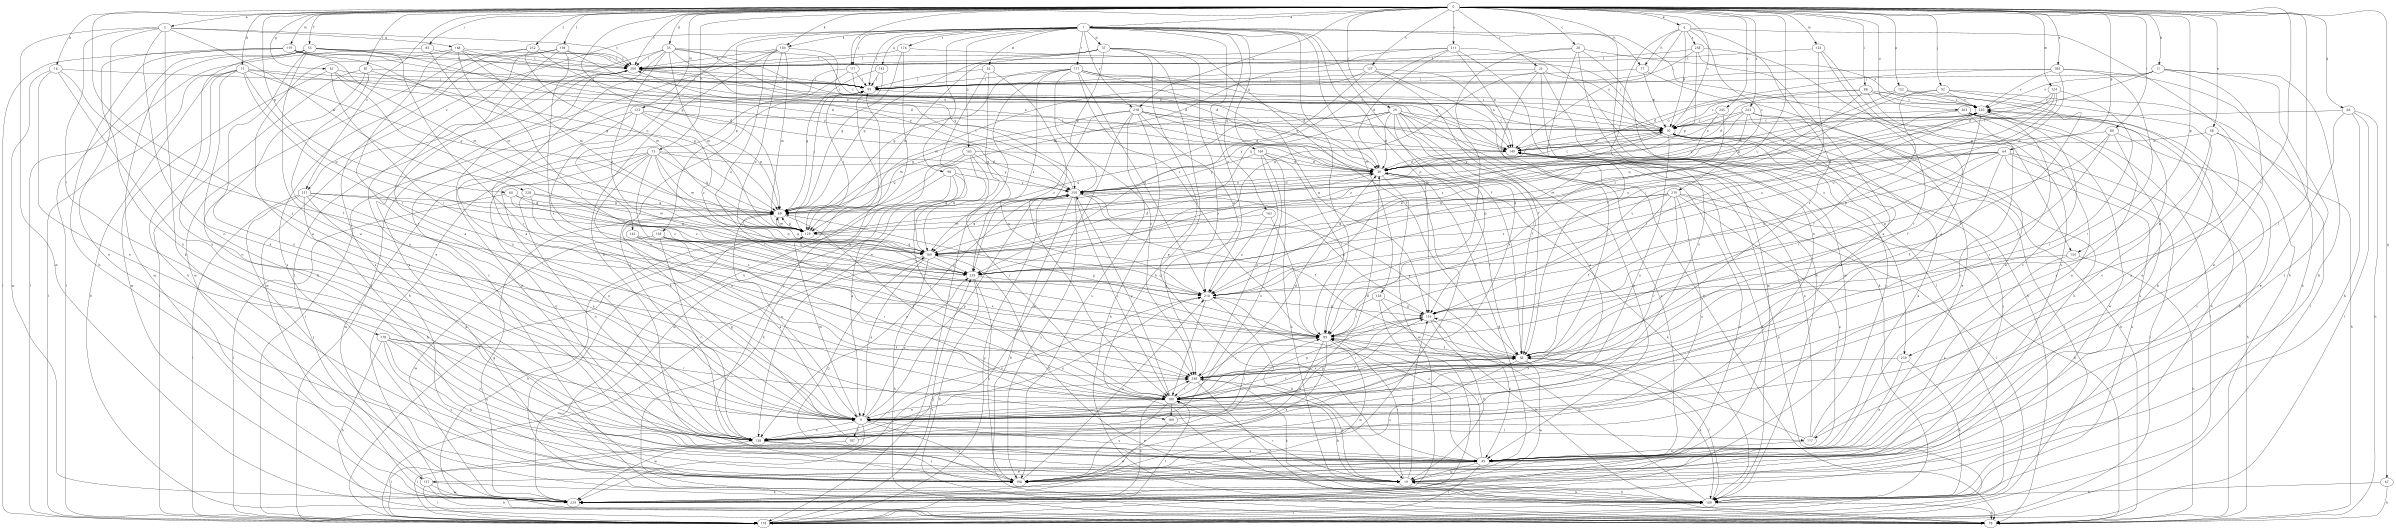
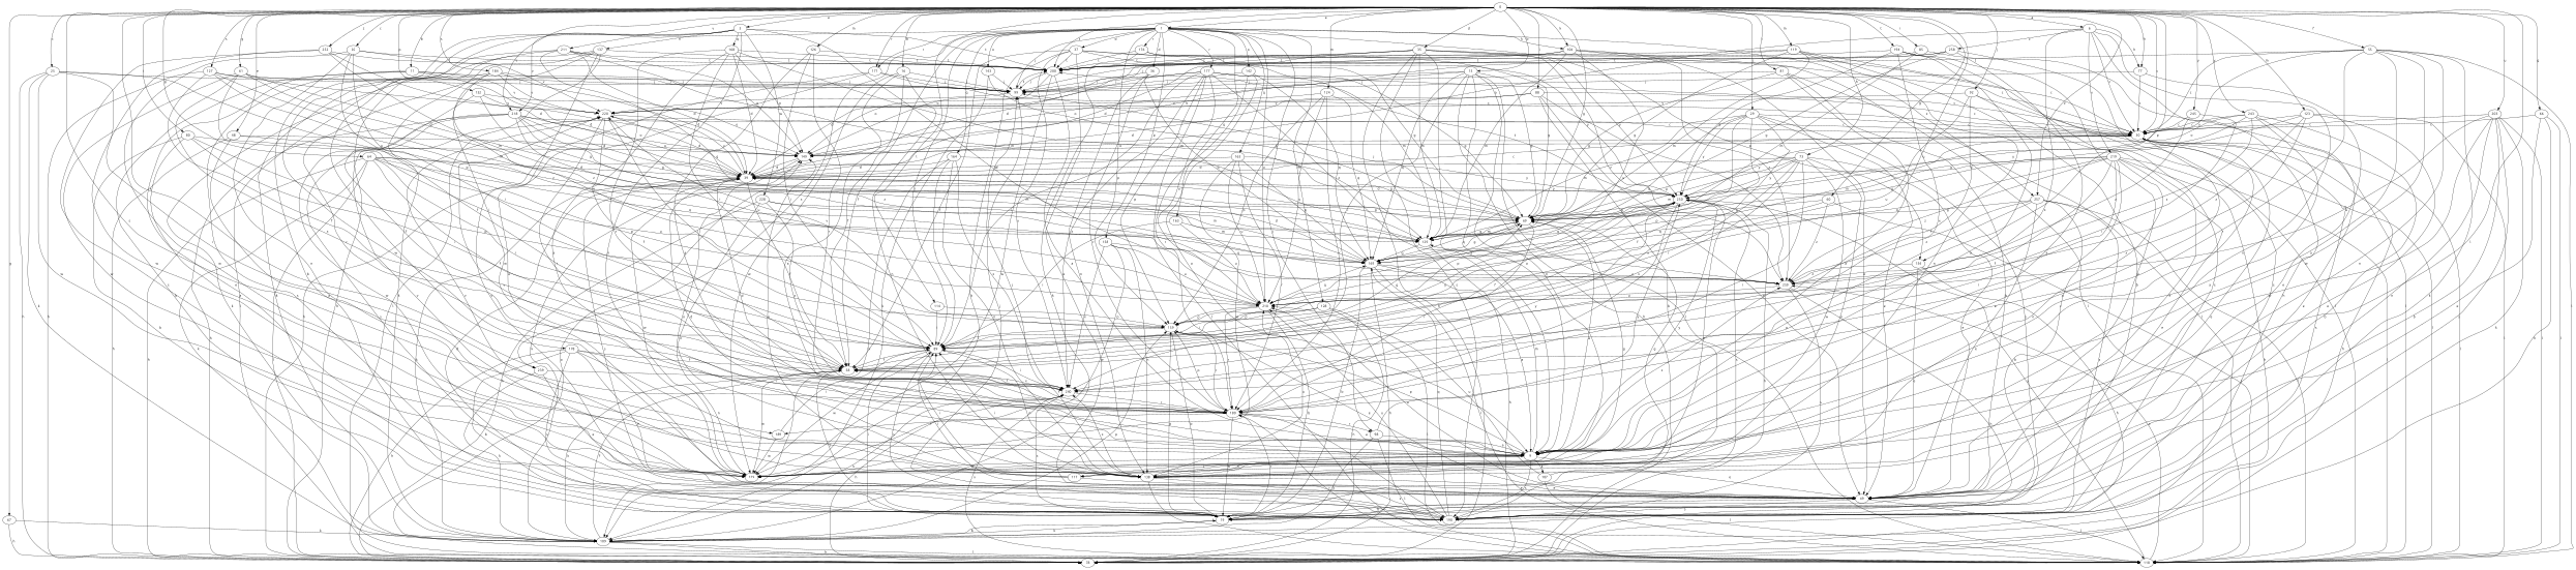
  strict digraph {
    fontname=Ubuntu
    node [fontname=Ubuntu]
    edge [fontname=Ubuntu]
    0
    1
    5
    6
    11
    15
    16
    20
    25
    29
    30
    35
    48
    55
    60
    61
    64
    66
    67
    69
    73
    77
    80
    81
    85
    88
    92
    104
+   114
    117
    119
    123
    124
    126
    152
    154
    171
    184
    n39 [label=127]
    189
    194
    200
    203
    210
    211
    218
    239
    243
    245
    252
    257
    36
    37
    58
    89
    98
    99
    128
    142
    143
    158
    159
    163
    164
    165
    176
    177
    19
    137
    138
    168
    178
    228
    229
    78
    149
    219
    240
    258
    39
    49
    190
    220
    9
    118
    169
    109
    180
    129
    250
    259
    107
    0 -> 1 [label=a]
    0 -> 5 [label=a]
    0 -> 6 [label=a]
    0 -> 11 [label=b]
    0 -> 15 [label=b]
    0 -> 16 [label=b]
    0 -> 20 [label=c]
    0 -> 25 [label=c]
    0 -> 29 [label=c]
    0 -> 30 [label=c]
    0 -> 35 [label=d]
    0 -> 48 [label=e]
    0 -> 55 [label=f]
    0 -> 60 [label=g]
    0 -> 61 [label=g]
    0 -> 64 [label=g]
    0 -> 66 [label=g]
    0 -> 67 [label=g]
    0 -> 69 [label=g]
    0 -> 73 [label=h]
    0 -> 77 [label=h]
    0 -> 80 [label=i]
    0 -> 81 [label=i]
    0 -> 85 [label=i]
    0 -> 88 [label=i]
    0 -> 92 [label=j]
    0 -> 104 [label=k]
+   0 -> 114 [label=l]
    0 -> 117 [label=l]
    0 -> 119 [label=m]
    0 -> 123 [label=m]
    0 -> 124 [label=m]
    0 -> 126 [label=m]
    0 -> 152 [label=p]
    0 -> 154 [label=p]
    0 -> 171 [label=r]
    0 -> 184 [label=s]
    0 -> n39 [label=s]
    0 -> 189 [label=s]
    0 -> 194 [label=t]
    0 -> 200 [label=t]
    0 -> 203 [label=u]
    0 -> 210 [label=u]
    0 -> 211 [label=v]
    0 -> 218 [label=v]
    0 -> 239 [label=x]
    0 -> 243 [label=y]
    0 -> 245 [label=y]
    0 -> 252 [label=z]
    0 -> 257 [label=z]
    1 -> 104 [label=k]
    1 -> 154 [label=p]
    1 -> 171 [label=r]
    1 -> 210 [label=u]
    1 -> 218 [label=v]
    1 -> 239 [label=x]
    1 -> 257 [label=z]
    1 -> 36 [label=d]
    1 -> 37 [label=d]
    1 -> 58 [label=f]
    1 -> 89 [label=i]
    1 -> 98 [label=j]
    1 -> 99 [label=j]
    1 -> 128 [label=m]
    1 -> 142 [label=o]
    1 -> 143 [label=o]
    1 -> 158 [label=p]
    1 -> 159 [label=p]
    1 -> 163 [label=q]
    1 -> 164 [label=q]
    1 -> 165 [label=q]
    1 -> 176 [label=r]
    1 -> 177 [label=r]
    5 -> 200 [label=t]
+   5 -> 210 [label=u]
    5 -> 19 [label=b]
    5 -> 137 [label=n]
    5 -> 138 [label=n]
    5 -> 168 [label=q]
    5 -> 178 [label=r]
    5 -> 228 [label=w]
    5 -> 229 [label=w]
    6 -> 30 [label=c]
    6 -> 77 [label=h]
    6 -> 138 [label=n]
    6 -> 78 [label=h]
    6 -> 149 [label=o]
    6 -> 219 [label=v]
    6 -> 240 [label=x]
    6 -> 258 [label=z]
    11 -> 99 [label=j]
    11 -> 19 [label=b]
    11 -> 39 [label=d]
    11 -> 49 [label=e]
    11 -> 190 [label=s]
    11 -> 220 [label=v]
    15 -> 69 [label=g]
    15 -> 89 [label=i]
    15 -> 99 [label=j]
    15 -> 138 [label=n]
    15 -> 78 [label=h]
    15 -> 149 [label=o]
    15 -> 9 [label=a]
    15 -> 118 [label=l]
    15 -> 169 [label=q]
    16 -> 58 [label=f]
    16 -> 99 [label=j]
    16 -> 138 [label=n]
    16 -> 229 [label=w]
    16 -> 9 [label=a]
    20 -> 200 [label=t]
    20 -> 58 [label=f]
    20 -> 89 [label=i]
    20 -> 138 [label=n]
    20 -> 229 [label=w]
    20 -> 220 [label=v]
    25 -> 99 [label=j]
    25 -> 229 [label=w]
    25 -> 78 [label=h]
    25 -> 169 [label=q]
    25 -> 109 [label=k]
    25 -> 180 [label=r]
    29 -> 30 [label=c]
    29 -> 58 [label=f]
    29 -> 159 [label=p]
    29 -> 240 [label=x]
    29 -> 49 [label=e]
    29 -> 190 [label=s]
    29 -> 169 [label=q]
    29 -> 129 [label=m]
    29 -> 250 [label=y]
    30 -> 78 [label=h]
    30 -> 149 [label=o]
    30 -> 49 [label=e]
    30 -> 190 [label=s]
    30 -> 9 [label=a]
    30 -> 118 [label=l]
    30 -> 129 [label=m]
    30 -> 250 [label=y]
    35 -> 30 [label=c]
    35 -> 200 [label=t]
+   35 -> 78 [label=h]
    35 -> 149 [label=o]
    35 -> 39 [label=d]
    35 -> 190 [label=s]
    35 -> 9 [label=a]
    35 -> 129 [label=m]
    35 -> 250 [label=y]
    35 -> 259 [label=z]
    48 -> 159 [label=p]
    48 -> 78 [label=h]
    48 -> 149 [label=o]
    48 -> 9 [label=a]
    55 -> 30 [label=c]
    55 -> 200 [label=t]
    55 -> 138 [label=n]
    55 -> 229 [label=w]
    55 -> 9 [label=a]
    55 -> 118 [label=l]
    55 -> 109 [label=k]
    55 -> 180 [label=r]
    55 -> 250 [label=y]
    60 -> 69 [label=g]
    60 -> 118 [label=l]
    60 -> 169 [label=q]
    60 -> 259 [label=z]
    61 -> 89 [label=i]
    61 -> 99 [label=j]
    61 -> 229 [label=w]
+   61 -> 240 [label=x]
    61 -> 39 [label=d]
    61 -> 259 [label=z]
    64 -> 210 [label=u]
    64 -> 58 [label=f]
    64 -> 89 [label=i]
    64 -> 78 [label=h]
    64 -> 39 [label=d]
    64 -> 118 [label=l]
    64 -> 169 [label=q]
    64 -> 109 [label=k]
    64 -> 129 [label=m]
    66 -> 30 [label=c]
-   66 -> 19 [label=b]
+   203 -> 19 [label=b]
    66 -> 78 [label=h]
    66 -> 49 [label=e]
    66 -> 118 [label=l]
    67 -> 78 [label=h]
    67 -> 109 [label=k]
    69 -> 99 [label=j]
    69 -> 9 [label=a]
    69 -> 169 [label=q]
    69 -> 180 [label=r]
    69 -> 129 [label=m]
    73 -> 69 [label=g]
    73 -> 89 [label=i]
    73 -> 138 [label=n]
    73 -> 229 [label=w]
    73 -> 240 [label=x]
    73 -> 39 [label=d]
    73 -> 49 [label=e]
    73 -> 180 [label=r]
    73 -> 129 [label=m]
    73 -> 250 [label=y]
    77 -> 30 [label=c]
    77 -> 99 [label=j]
    77 -> 49 [label=e]
    80 -> 89 [label=i]
    80 -> 159 [label=p]
    80 -> 19 [label=b]
    80 -> 149 [label=o]
    80 -> 9 [label=a]
    81 -> 69 [label=g]
    81 -> 99 [label=j]
    81 -> 19 [label=b]
    81 -> 9 [label=a]
    81 -> 118 [label=l]
    85 -> 200 [label=t]
    85 -> 118 [label=l]
    85 -> 129 [label=m]
    88 -> 30 [label=c]
    88 -> 19 [label=b]
    88 -> 39 [label=d]
    88 -> 49 [label=e]
    88 -> 220 [label=v]
    88 -> 259 [label=z]
    92 -> 210 [label=u]
    92 -> 58 [label=f]
    92 -> 49 [label=e]
    92 -> 220 [label=v]
    92 -> 118 [label=l]
    104 -> 200 [label=t]
    104 -> 210 [label=u]
    104 -> 39 [label=d]
    104 -> 49 [label=e]
    104 -> 118 [label=l]
    104 -> 129 [label=m]
    104 -> 259 [label=z]
+   114 -> 89 [label=i]
+   114 -> 159 [label=p]
    117 -> 30 [label=c]
    117 -> 89 [label=i]
    117 -> 149 [label=o]
    117 -> 49 [label=e]
    117 -> 220 [label=v]
    119 -> 69 [label=g]
    119 -> 200 [label=t]
    119 -> 19 [label=b]
    119 -> 138 [label=n]
    119 -> 149 [label=o]
    119 -> 118 [label=l]
    119 -> 129 [label=m]
    123 -> 30 [label=c]
    123 -> 69 [label=g]
    123 -> 240 [label=x]
    123 -> 49 [label=e]
    123 -> 118 [label=l]
    123 -> 259 [label=z]
    124 -> 210 [label=u]
    124 -> 159 [label=p]
    124 -> 220 [label=v]
    124 -> 169 [label=q]
    124 -> 180 [label=r]
    126 -> 200 [label=t]
    126 -> 89 [label=i]
    126 -> 9 [label=a]
    126 -> 180 [label=r]
    152 -> 69 [label=g]
    152 -> 58 [label=f]
    152 -> 149 [label=o]
    152 -> 220 [label=v]
    154 -> 78 [label=h]
    154 -> 49 [label=e]
    154 -> 259 [label=z]
    171 -> 30 [label=c]
    171 -> 99 [label=j]
    171 -> 78 [label=h]
    171 -> 190 [label=s]
    184 -> 210 [label=u]
    184 -> 99 [label=j]
    184 -> 39 [label=d]
    184 -> 220 [label=v]
    184 -> 109 [label=k]
    184 -> 180 [label=r]
    n39 -> 58 [label=f]
    n39 -> 99 [label=j]
    n39 -> 78 [label=h]
    n39 -> 149 [label=o]
    n39 -> 129 [label=m]
    n39 -> 259 [label=z]
    189 -> 89 [label=i]
    189 -> 229 [label=w]
    194 -> 200 [label=t]
    194 -> 240 [label=x]
    194 -> 49 [label=e]
    194 -> 190 [label=s]
    194 -> 9 [label=a]
    194 -> 250 [label=y]
    200 -> 99 [label=j]
    200 -> 229 [label=w]
    200 -> 149 [label=o]
    200 -> 9 [label=a]
    203 -> 30 [label=c]
    203 -> 210 [label=u]
    203 -> 138 [label=n]
    203 -> 229 [label=w]
    203 -> 190 [label=s]
    203 -> 118 [label=l]
    203 -> 109 [label=k]
    210 -> 159 [label=p]
    210 -> 19 [label=b]
    210 -> 169 [label=q]
    210 -> 180 [label=r]
    211 -> 200 [label=t]
    211 -> 149 [label=o]
    211 -> 39 [label=d]
    211 -> 118 [label=l]
    211 -> 169 [label=q]
    211 -> 109 [label=k]
    211 -> 129 [label=m]
    218 -> 30 [label=c]
    218 -> 69 [label=g]
    218 -> 210 [label=u]
    218 -> 229 [label=w]
    218 -> 78 [label=h]
    218 -> 149 [label=o]
    218 -> 39 [label=d]
    218 -> 190 [label=s]
    218 -> 259 [label=z]
    239 -> 240 [label=x]
    239 -> 49 [label=e]
    239 -> 109 [label=k]
    243 -> 30 [label=c]
    243 -> 19 [label=b]
    243 -> 149 [label=o]
    243 -> 49 [label=e]
    243 -> 9 [label=a]
    243 -> 250 [label=y]
    243 -> 259 [label=z]
    245 -> 30 [label=c]
    245 -> 89 [label=i]
    245 -> 259 [label=z]
    252 -> 200 [label=t]
    252 -> 229 [label=w]
    252 -> 39 [label=d]
    252 -> 190 [label=s]
    252 -> 129 [label=m]
    257 -> 69 [label=g]
    257 -> 19 [label=b]
    257 -> 49 [label=e]
    257 -> 190 [label=s]
    257 -> 9 [label=a]
    257 -> 118 [label=l]
    257 -> 259 [label=z]
    36 -> 99 [label=j]
    36 -> 138 [label=n]
    36 -> 169 [label=q]
    36 -> 180 [label=r]
    37 -> 69 [label=g]
    37 -> 200 [label=t]
    37 -> 58 [label=f]
    37 -> 240 [label=x]
    37 -> 49 [label=e]
    37 -> 109 [label=k]
    37 -> 129 [label=m]
    37 -> 250 [label=y]
    58 -> 229 [label=w]
    58 -> 240 [label=x]
    58 -> 190 [label=s]
    58 -> 109 [label=k]
    58 -> 250 [label=y]
    89 -> 69 [label=g]
    89 -> 58 [label=f]
    89 -> 138 [label=n]
    89 -> 229 [label=w]
    89 -> 190 [label=s]
    98 -> 9 [label=a]
    98 -> 118 [label=l]
    98 -> 109 [label=k]
-   98 -> 180 [label=r]
+   180 -> 98 [label=r]
    98 -> 250 [label=y]
    99 -> 200 [label=t]
    99 -> 220 [label=v]
    128 -> 89 [label=i]
    128 -> 159 [label=p]
    128 -> 78 [label=h]
    128 -> 118 [label=l]
    142 -> 9 [label=a]
    142 -> 169 [label=q]
    142 -> 180 [label=r]
    143 -> 69 [label=g]
    143 -> 99 [label=j]
    143 -> 109 [label=k]
    158 -> 210 [label=u]
    158 -> 138 [label=n]
    158 -> 229 [label=w]
    158 -> 240 [label=x]
    158 -> 169 [label=q]
    159 -> 89 [label=i]
    159 -> 19 [label=b]
    159 -> 49 [label=e]
    159 -> 220 [label=v]
    159 -> 180 [label=r]
    163 -> 210 [label=u]
    163 -> 89 [label=i]
    163 -> 129 [label=m]
    164 -> 89 [label=i]
    164 -> 138 [label=n]
    164 -> 240 [label=x]
    164 -> 39 [label=d]
    164 -> 109 [label=k]
    164 -> 250 [label=y]
    165 -> 69 [label=g]
    165 -> 210 [label=u]
    165 -> 229 [label=w]
    165 -> 39 [label=d]
    165 -> 169 [label=q]
    165 -> 180 [label=r]
    176 -> 30 [label=c]
    176 -> 69 [label=g]
    176 -> 200 [label=t]
    176 -> 109 [label=k]
    177 -> 30 [label=c]
    177 -> 69 [label=g]
    177 -> 210 [label=u]
    177 -> 89 [label=i]
    177 -> 99 [label=j]
    177 -> 159 [label=p]
    177 -> 240 [label=x]
    177 -> 39 [label=d]
    177 -> 118 [label=l]
    177 -> 259 [label=z]
    19 -> 89 [label=i]
    19 -> 159 [label=p]
    19 -> 240 [label=x]
    19 -> 39 [label=d]
    19 -> 109 [label=k]
    19 -> 180 [label=r]
    137 -> 200 [label=t]
    137 -> 229 [label=w]
    137 -> 78 [label=h]
-   49 -> 137 [label=e]
+   137 -> 49 [label=e]
    137 -> 118 [label=l]
    137 -> 109 [label=k]
    138 -> 210 [label=u]
    138 -> 89 [label=i]
    138 -> 99 [label=j]
    138 -> 240 [label=x]
    138 -> 49 [label=e]
    138 -> 190 [label=s]
    138 -> 118 [label=l]
    168 -> 200 [label=t]
    168 -> 89 [label=i]
    168 -> 149 [label=o]
    168 -> 39 [label=d]
    168 -> 9 [label=a]
    168 -> 180 [label=r]
    168 -> 129 [label=m]
    178 -> 58 [label=f]
    178 -> 19 [label=b]
    178 -> 138 [label=n]
    178 -> 78 [label=h]
    178 -> 49 [label=e]
    178 -> 190 [label=s]
    178 -> 180 [label=r]
    228 -> 69 [label=g]
    228 -> 138 [label=n]
+   228 -> 78 [label=h]
    228 -> 240 [label=x]
    228 -> 129 [label=m]
    229 -> 69 [label=g]
    229 -> 149 [label=o]
    229 -> 220 [label=v]
    149 -> 39 [label=d]
    149 -> 109 [label=k]
    219 -> 69 [label=g]
    219 -> 58 [label=f]
    219 -> 138 [label=n]
    219 -> 78 [label=h]
-   29 -> 39 [label=d]
+   219 -> 39 [label=d]
    219 -> 49 [label=e]
-   29 -> 9 [label=a]
+   219 -> 9 [label=a]
    219 -> 118 [label=l]
    219 -> 169 [label=q]
    219 -> 180 [label=r]
    219 -> 259 [label=z]
    240 -> 58 [label=f]
    240 -> 89 [label=i]
    240 -> 78 [label=h]
    240 -> 109 [label=k]
    240 -> 180 [label=r]
    258 -> 69 [label=g]
    258 -> 200 [label=t]
    258 -> 99 [label=j]
    258 -> 190 [label=s]
    258 -> 9 [label=a]
    39 -> 30 [label=c]
    39 -> 58 [label=f]
    39 -> 229 [label=w]
    39 -> 190 [label=s]
    39 -> 220 [label=v]
    39 -> 109 [label=k]
    39 -> 250 [label=y]
    49 -> 210 [label=u]
    49 -> 89 [label=i]
    49 -> 19 [label=b]
    49 -> 190 [label=s]
    49 -> 118 [label=l]
    190 -> 210 [label=u]
    190 -> 99 [label=j]
    190 -> 169 [label=q]
    220 -> 30 [label=c]
    220 -> 58 [label=f]
    220 -> 89 [label=i]
    220 -> 39 [label=d]
    220 -> 180 [label=r]
    9 -> 117 [label=l]
    9 -> 159 [label=p]
    9 -> 138 [label=n]
    9 -> 229 [label=w]
    9 -> 39 [label=d]
    9 -> 49 [label=e]
    9 -> 190 [label=s]
    9 -> 220 [label=v]
    9 -> 129 [label=m]
    9 -> 250 [label=y]
    9 -> 259 [label=z]
    9 -> 107 [label=k]
    118 -> 149 [label=o]
    118 -> 240 [label=x]
    118 -> 180 [label=r]
    118 -> 250 [label=y]
    118 -> 259 [label=z]
    169 -> 69 [label=g]
    169 -> 19 [label=b]
    169 -> 78 [label=h]
    169 -> 39 [label=d]
    169 -> 9 [label=a]
    169 -> 118 [label=l]
    169 -> 259 [label=z]
    109 -> 58 [label=f]
    109 -> 159 [label=p]
    109 -> 19 [label=b]
    109 -> 78 [label=h]
    109 -> 118 [label=l]
    180 -> 189 [label=r]
    180 -> 58 [label=f]
    180 -> 159 [label=p]
    180 -> 19 [label=b]
    180 -> 39 [label=d]
    180 -> 190 [label=s]
    180 -> 9 [label=a]
    180 -> 250 [label=y]
    129 -> 69 [label=g]
-   129 -> 99 [label=j]
+   142 -> 99 [label=j]
    129 -> 78 [label=h]
    129 -> 169 [label=q]
    250 -> 69 [label=g]
    250 -> 200 [label=t]
    250 -> 58 [label=f]
    250 -> 159 [label=p]
    250 -> 138 [label=n]
    250 -> 78 [label=h]
    250 -> 39 [label=d]
    250 -> 190 [label=s]
    250 -> 169 [label=q]
    250 -> 180 [label=r]
    259 -> 210 [label=u]
    259 -> 78 [label=h]
    259 -> 190 [label=s]
    107 -> 69 [label=g]
    107 -> 210 [label=u]
    107 -> 118 [label=l]
  }
